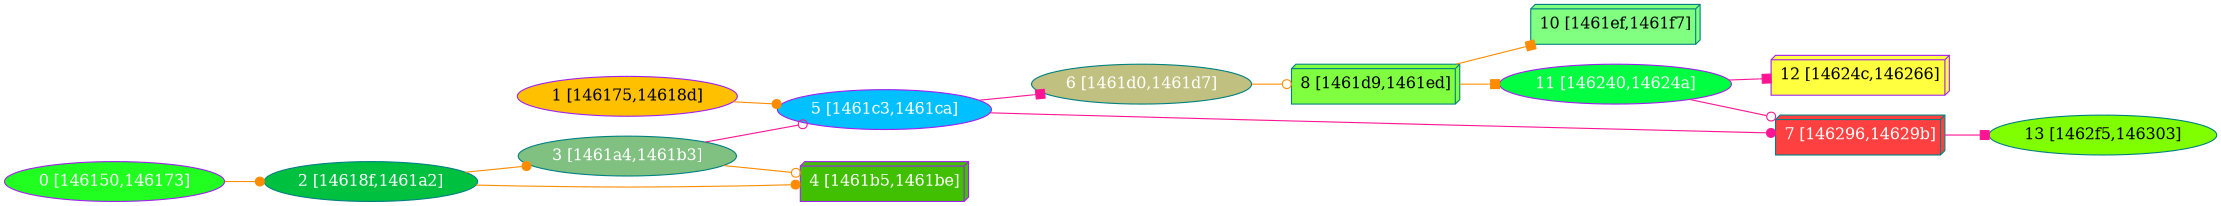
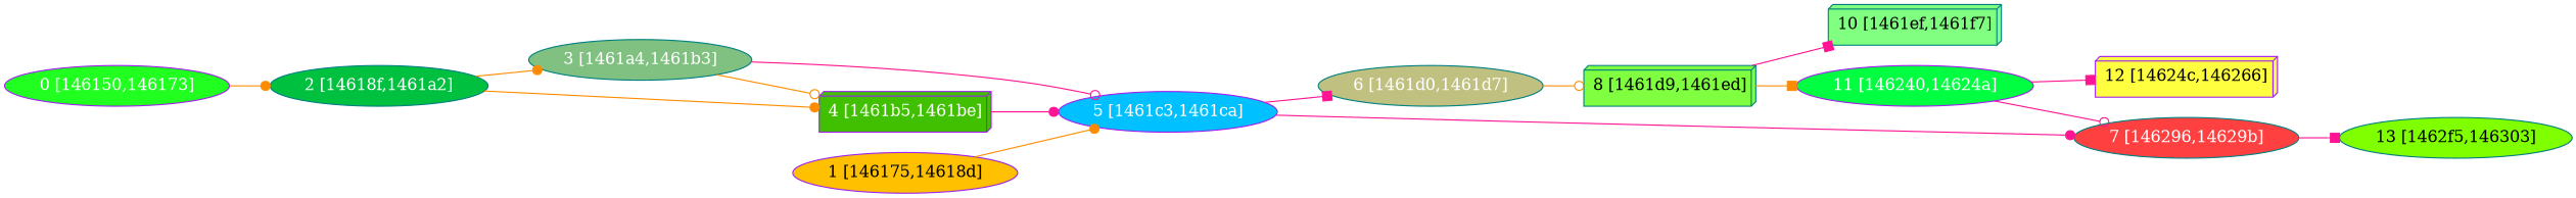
  digraph {
    rankdir=LR
    node [color=teal fontcolor="#ffffff" shape=oval style=filled]
    edge [arrowhead=dot color=darkorange]
    n1 [color=purple fillcolor="#20FF20" label="0 [146150,146173]"]
    n2 [fillcolor="#00C040" label="2 [14618f,1461a2]"]
    n3 [color=purple fillcolor="#FFC000" fontcolor="#000000" label="1 [146175,14618d]"]
    n4 [color=purple fillcolor="#00C0FF" label="5 [1461c3,1461ca]"]
    n5 [fillcolor="#80C080" label="3 [1461a4,1461b3]"]
    n6 [color=purple fillcolor="#40C000" label="4 [1461b5,1461be]" shape=box3d]
    n7 [fillcolor="#C0C080" label="6 [1461d0,1461d7]"]
-   n8 [fillcolor="#FF4040" label="7 [146296,14629b]" shape=box3d]
+   n8 [fillcolor="#FF4040" label="7 [146296,14629b]"]
    n9 [fillcolor="#80FF40" fontcolor="#000000" label="8 [1461d9,1461ed]" shape=box3d]
    n10 [fillcolor="#80FF00" fontcolor="#000000" label="13 [1462f5,146303]"]
    n11 [fillcolor="#80FF80" fontcolor="#000000" label="10 [1461ef,1461f7]" shape=box3d]
    n12 [color=purple fillcolor="#00FF40" label="11 [146240,14624a]"]
    n13 [color=purple fillcolor="#FFFF40" fontcolor="#000000" label="12 [14624c,146266]" shape=box3d]
    n1 -> n2
    n2 -> n5
    n2 -> n6
    n3 -> n4
    n4 -> n7 [arrowhead=box color=deeppink]
    n4 -> n8 [color=deeppink]
    n5 -> n4 [arrowhead=odot color=deeppink]
    n5 -> n6 [arrowhead=odot]
+   n6 -> n4 [color=deeppink]
    n7 -> n9 [arrowhead=odot]
    n8 -> n10 [arrowhead=box color=deeppink]
-   n9 -> n11 [arrowhead=box]
+   n9 -> n11 [arrowhead=box color=deeppink]
    n9 -> n12 [arrowhead=box]
    n12 -> n8 [arrowhead=odot color=deeppink]
    n12 -> n13 [arrowhead=box color=deeppink]
  }
